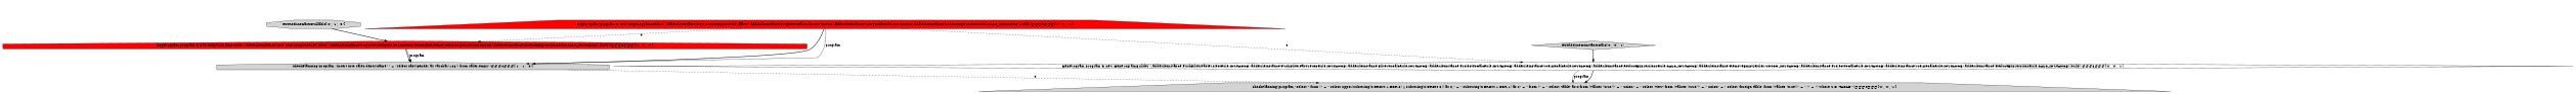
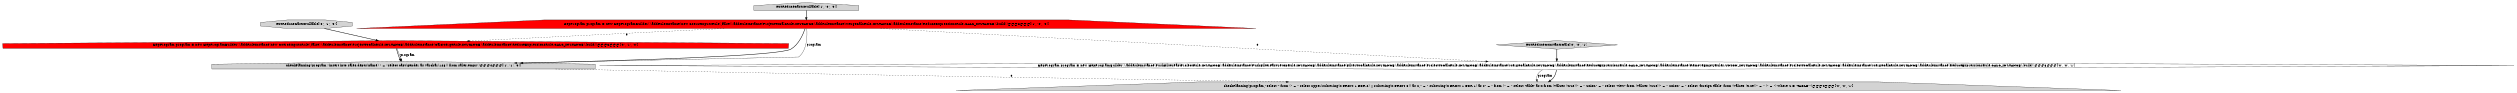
  digraph {
    node [fillcolor=lightgray shape=house style=filled]
    edge [style=bold]
    n1 [fillcolor=white label="HepProgram program = new HepProgramBuilder().addRuleInstance(PushFilterPastProjectRule.INSTANCE).addRuleInstance(PushFilterPastSetOpRule.INSTANCE).addRuleInstance(FilterToCalcRule.INSTANCE).addRuleInstance(ProjectToCalcRule.INSTANCE).addRuleInstance(MergeCalcRule.INSTANCE).addRuleInstance(ReduceExpressionsRule.CALC_INSTANCE).addRuleInstance(RemoveEmptyRules.UNION_INSTANCE).addRuleInstance(ProjectToCalcRule.INSTANCE).addRuleInstance(MergeCalcRule.INSTANCE).addRuleInstance(ReduceExpressionsRule.CALC_INSTANCE).build()@@@3@@@['0', '0', '1']" shape=diamond]
    n2 [label="checkPlanning(program,\"select * from (\" + \" select upper(substring(x FROM 1 FOR 2) || substring(x FROM 3)) as u,\" + \" substring(x FROM 1 FOR 1) as s\" + \" from (\" + \" select 'table' as x from (values (true))\" + \" union\" + \" select 'view' from (values (true))\" + \" union\" + \" select 'foreign table' from (values (true))\" + \" )\" + \") where u = 'TABLE'\")@@@4@@@['0', '0', '1']" shape=trapezium]
    n3 [label="testReduceConstantsCalc['0', '0', '1']" shape=diamond]
    n4 [label="checkPlanning(program,\"insert into sales.depts(name) \" + \"select cast(gender as varchar(128)) from sales.emps\")@@@4@@@['1', '1', '0']"]
    n5 [label="testReduceCastsNullable['0', '1', '0']" shape=octagon]
    n6 [fillcolor=red label="HepProgram program = new HepProgramBuilder().addRuleInstance(new CoerceInputsRule(,false)).addRuleInstance(ProjectToCalcRule.INSTANCE).addRuleInstance(CalcMergeRule.INSTANCE).addRuleInstance(ReduceExpressionsRule.CALC_INSTANCE).build()@@@3@@@['0', '1', '0']"]
+   n7 [label="testReduceCastsNullable['1', '0', '0']"]
    n8 [fillcolor=red label="HepProgram program = new HepProgramBuilder().addRuleInstance(new CoerceInputsRule(,false)).addRuleInstance(ProjectToCalcRule.INSTANCE).addRuleInstance(MergeCalcRule.INSTANCE).addRuleInstance(ReduceExpressionsRule.CALC_INSTANCE).build()@@@3@@@['1', '0', '0']" shape=trapezium]
    n1 -> n2
    n1 -> n2 [label=program style=solid]
    n3 -> n1
    n4 -> n2 [label=0 style=dashed]
    n5 -> n6
    n6 -> n4
    n6 -> n4 [label=program style=solid]
+   n7 -> n8
    n8 -> n1 [label=0 style=dashed]
    n8 -> n4 [label=program style=solid]
    n8 -> n4
    n8 -> n6 [label=0 style=dashed]
  }
